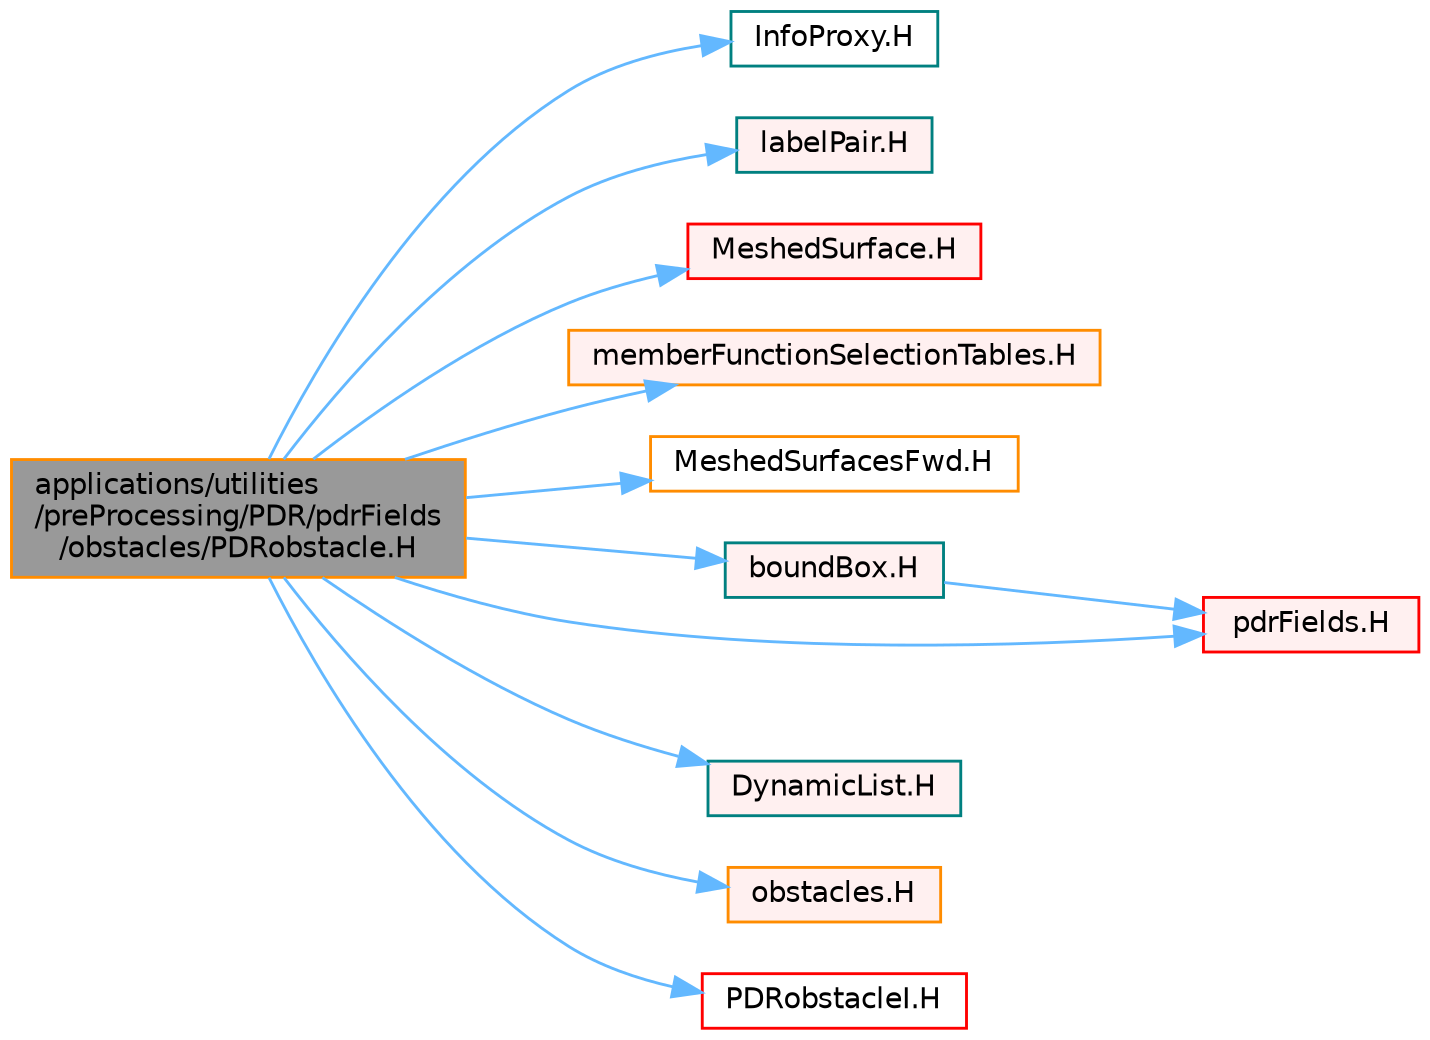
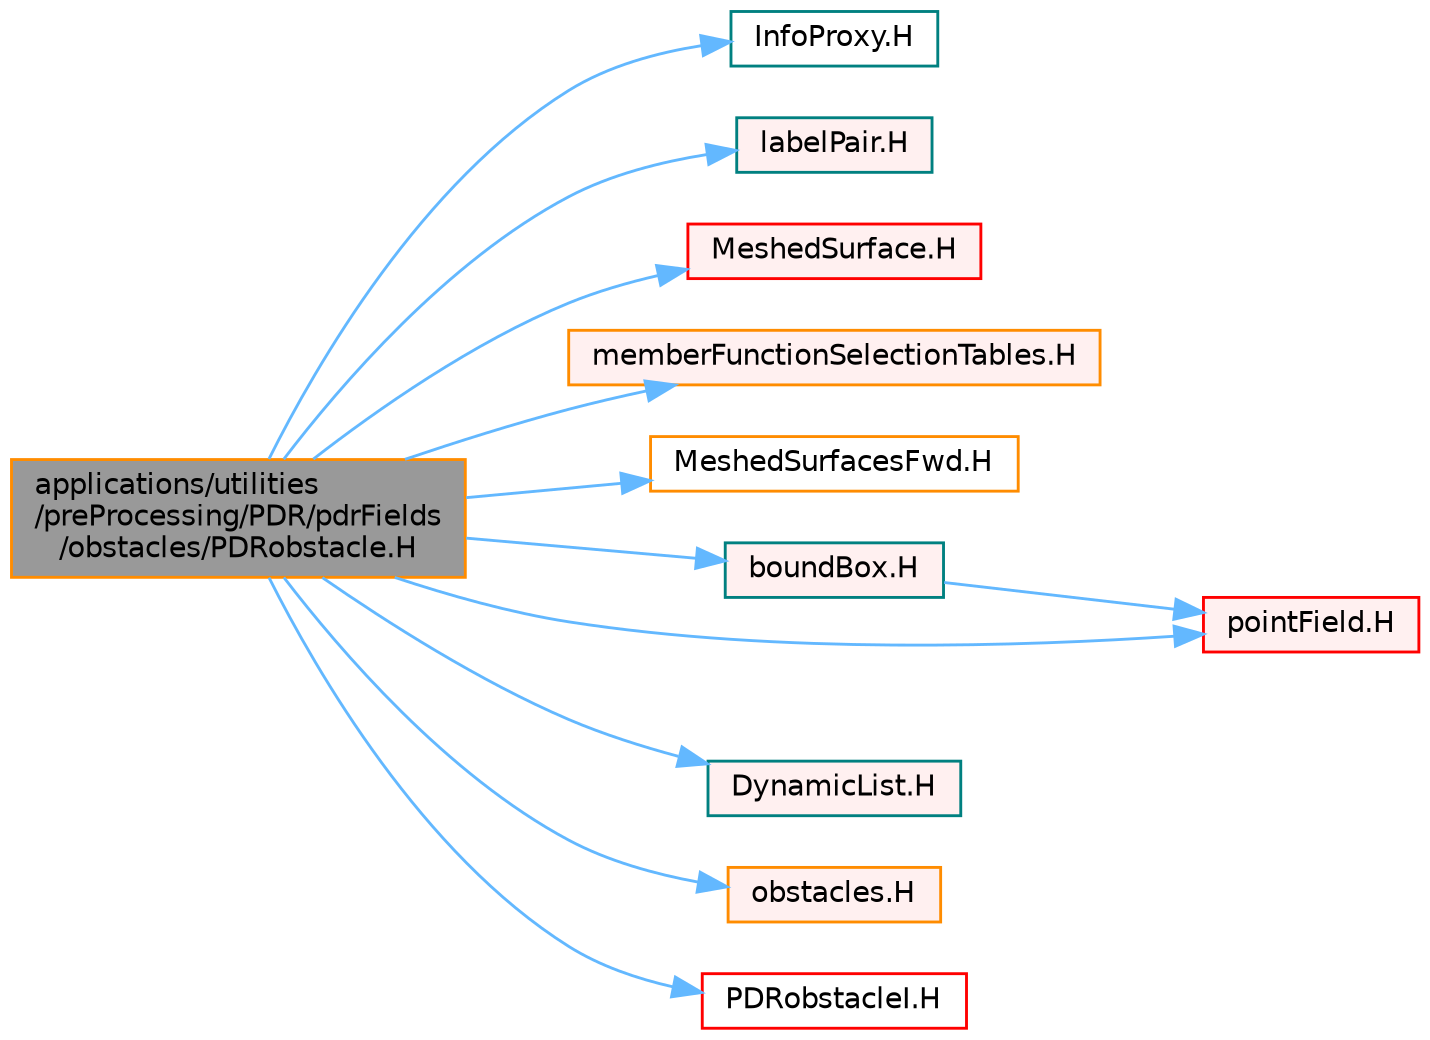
  digraph {
    rankdir=LR
    node [color=darkorange fillcolor="#FFF0F0" fontname=Helvetica fontsize=10 shape=box style=filled]
    edge [color=steelblue1 fontname=Helvetica fontsize=10 labelfontname=Helvetica labelfontsize=10 style=solid]
    n1 [fillcolor=grey60 fontcolor=black height=0.2 label="applications/utilities\l/preProcessing/PDR/pdrFields\l/obstacles/PDRobstacle.H" width=0.4]
    n2 [color=teal fillcolor=white height=0.2 label="InfoProxy.H" width=0.4]
    n3 [color=teal height=0.2 label="labelPair.H" width=0.4]
    n4 [color=red height=0.2 label="MeshedSurface.H" width=0.4]
    n5 [height=0.2 label="memberFunctionSelectionTables.H" width=0.4]
    n6 [fillcolor=white height=0.2 label="MeshedSurfacesFwd.H" width=0.4]
    n7 [color=teal height=0.2 label="boundBox.H" width=0.4]
-   n8 [color=red height=0.2 label="pdrFields.H" width=0.4]
+   n8 [color=red height=0.2 label="pointField.H" width=0.4]
    n9 [color=teal height=0.2 label="DynamicList.H" width=0.4]
    n10 [height=0.2 label="obstacles.H" width=0.4]
    n11 [color=red fillcolor=white height=0.2 label="PDRobstacleI.H" width=0.4]
    n1 -> n2
    n1 -> n3
    n1 -> n4
    n1 -> n5
    n1 -> n6
    n1 -> n7
    n1 -> n8
    n1 -> n9
    n1 -> n10
    n1 -> n11
    n7 -> n8
  }
